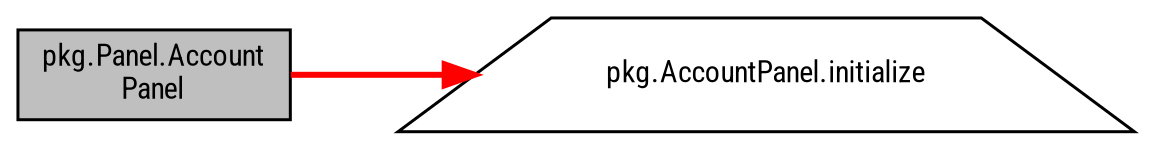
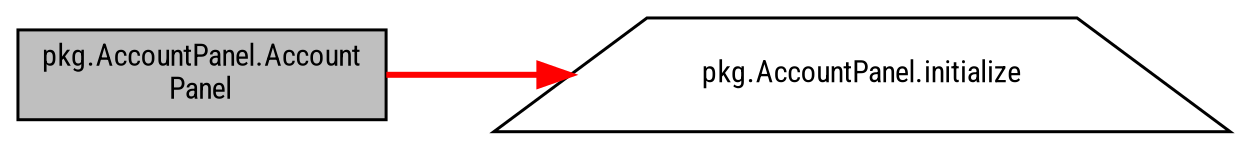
  digraph {
    rankdir=LR
    fontname="Roboto Condensed"
    node [color=black fontname="Roboto Condensed" fontsize=10 style=filled]
-   n1 [fillcolor=grey75 fontcolor=black height=0.2 label="pkg.Panel.Account\lPanel" shape=box width=0.4]
+   n1 [fillcolor=grey75 fontcolor=black height=0.2 label="pkg.AccountPanel.Account\lPanel" shape=box width=0.4]
    n2 [fillcolor=white height=0.2 label="pkg.AccountPanel.initialize" shape=trapezium width=0.4]
    n1 -> n2 [color=red fontname="Roboto Condensed" fontsize=10 labelfontname=Helvetica labelfontsize=10 style=bold]
  }
